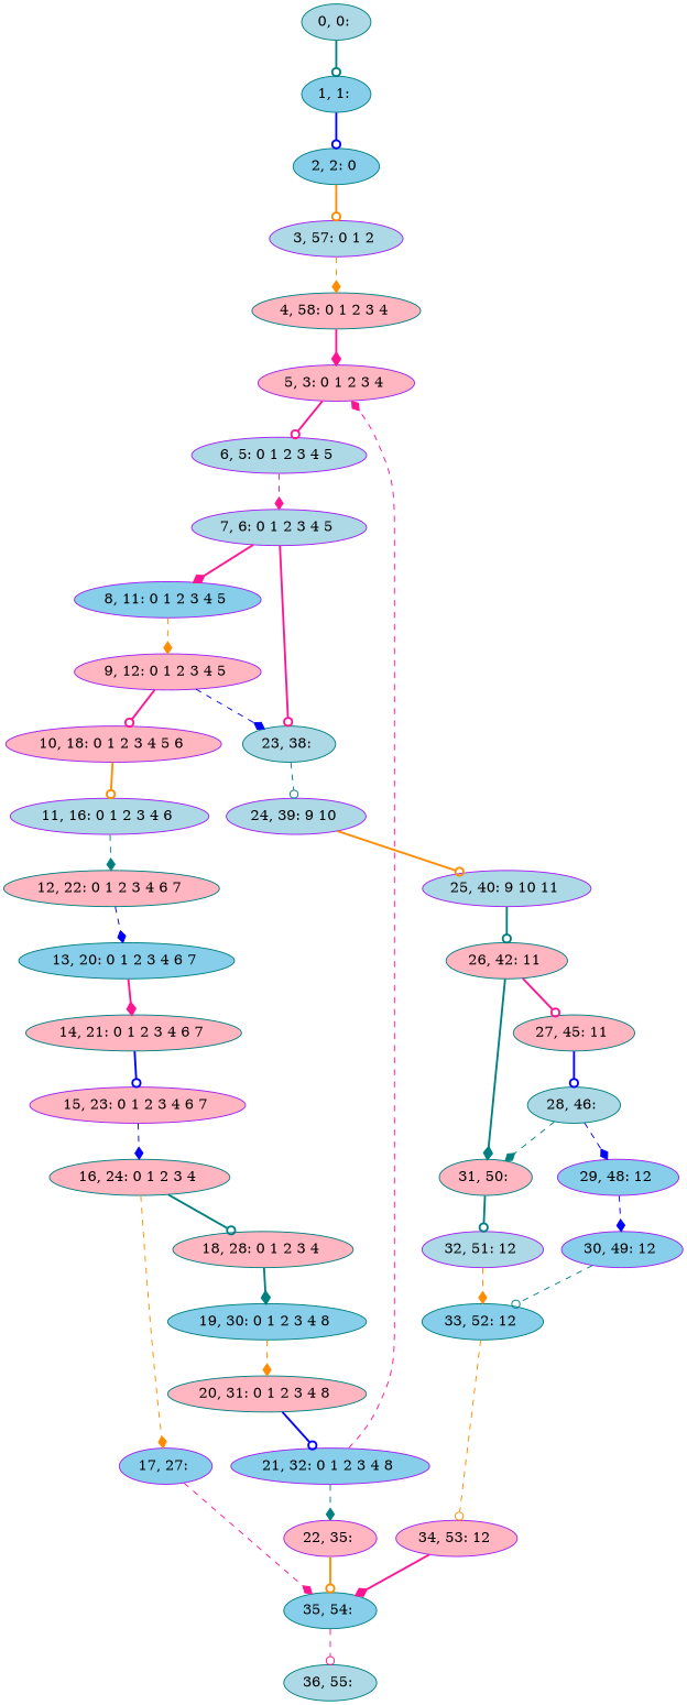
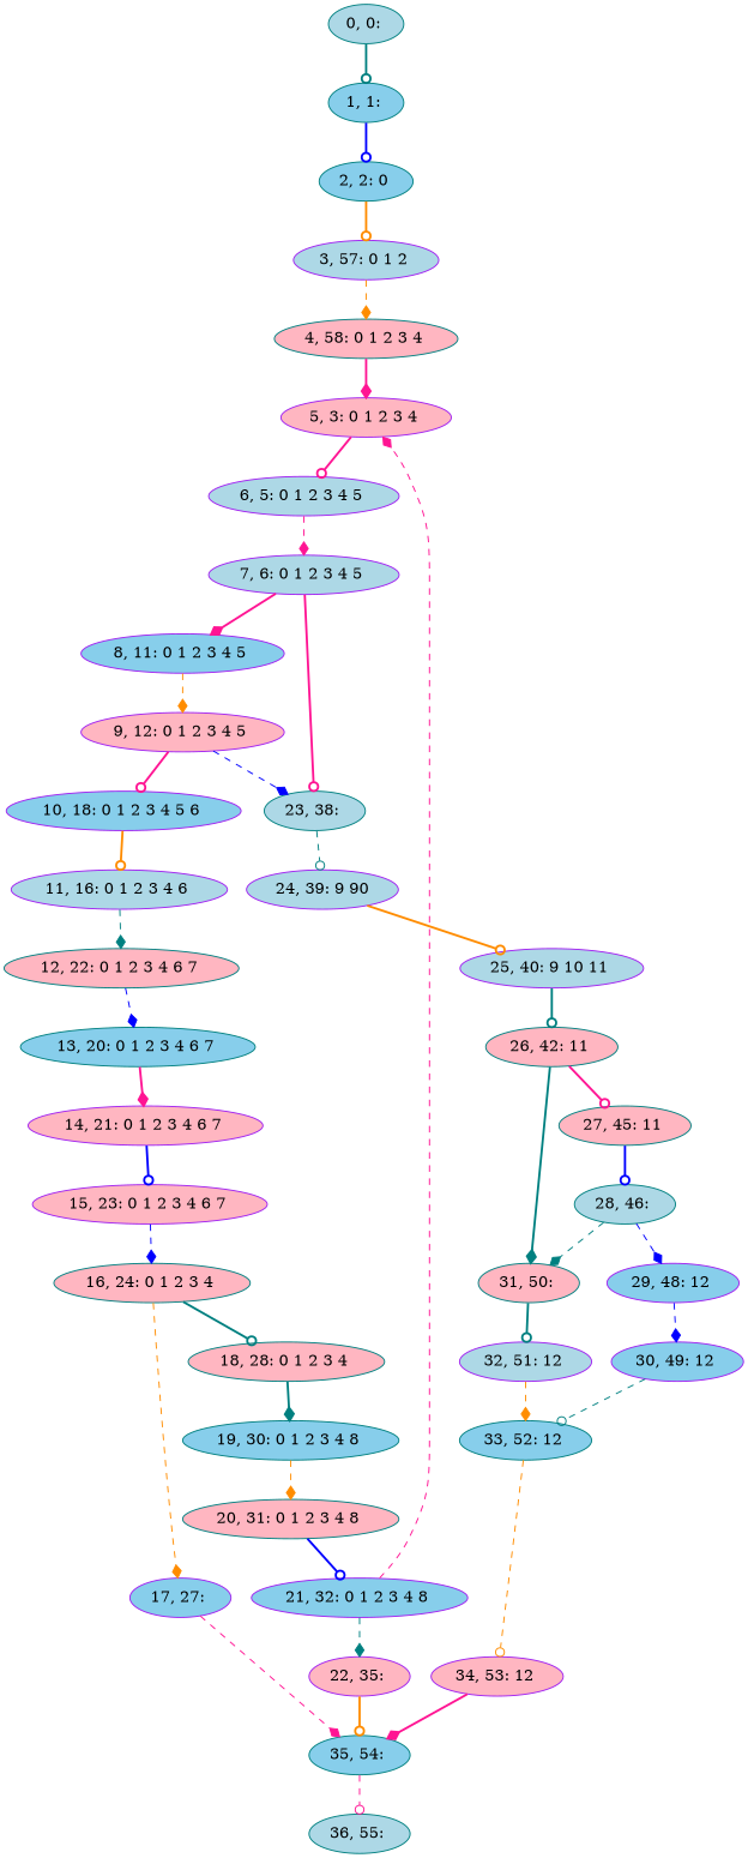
  digraph {
    fontname="DejaVu Serif"
    node [color=teal fillcolor=lightpink fontname="DejaVu Serif" style=filled]
    edge [arrowhead=diamond color=deeppink fontname="DejaVu Serif" style=bold]
    n1 [fillcolor=lightblue label="0, 0: "]
    n2 [fillcolor=skyblue label="1, 1: "]
    n3 [fillcolor=skyblue label="2, 2: 0 "]
    n4 [color=purple fillcolor=lightblue label="3, 57: 0 1 2 "]
    n5 [label="4, 58: 0 1 2 3 4 "]
    n6 [color=purple label="5, 3: 0 1 2 3 4 "]
    n7 [color=purple fillcolor=lightblue label="6, 5: 0 1 2 3 4 5 "]
    n8 [color=purple fillcolor=lightblue label="7, 6: 0 1 2 3 4 5 "]
    n9 [color=purple fillcolor=skyblue label="8, 11: 0 1 2 3 4 5 "]
    n10 [fillcolor=lightblue label="23, 38: "]
    n11 [color=purple label="9, 12: 0 1 2 3 4 5 "]
-   n12 [color=purple fillcolor=lightblue label="24, 39: 9 10 "]
-   n13 [color=purple label="10, 18: 0 1 2 3 4 5 6 "]
+   n12 [color=purple fillcolor=lightblue label="24, 39: 9 90"]
+   n13 [color=purple fillcolor=skyblue label="10, 18: 0 1 2 3 4 5 6 "]
    n14 [color=purple fillcolor=lightblue label="11, 16: 0 1 2 3 4 6 "]
    n15 [label="12, 22: 0 1 2 3 4 6 7 "]
    n16 [fillcolor=skyblue label="13, 20: 0 1 2 3 4 6 7 "]
-   n17 [label="14, 21: 0 1 2 3 4 6 7 "]
+   n17 [color=purple label="14, 21: 0 1 2 3 4 6 7 "]
    n18 [color=purple label="15, 23: 0 1 2 3 4 6 7 "]
    n19 [label="16, 24: 0 1 2 3 4 "]
    n20 [color=purple fillcolor=skyblue label="17, 27: "]
    n21 [label="18, 28: 0 1 2 3 4 "]
    n22 [fillcolor=skyblue label="35, 54: "]
    n23 [fillcolor=skyblue label="19, 30: 0 1 2 3 4 8 "]
    n24 [fillcolor=lightblue label="36, 55: "]
    n25 [label="20, 31: 0 1 2 3 4 8 "]
    n26 [color=purple fillcolor=skyblue label="21, 32: 0 1 2 3 4 8 "]
    n27 [color=purple label="22, 35: "]
    n28 [color=purple fillcolor=lightblue label="25, 40: 9 10 11 "]
    n29 [label="26, 42: 11 "]
    n30 [label="27, 45: 11 "]
    n31 [label="31, 50: "]
    n32 [fillcolor=lightblue label="28, 46: "]
    n33 [color=purple fillcolor=lightblue label="32, 51: 12 "]
    n34 [color=purple fillcolor=skyblue label="29, 48: 12 "]
    n35 [color=purple fillcolor=skyblue label="30, 49: 12 "]
    n36 [fillcolor=skyblue label="33, 52: 12 "]
    n37 [color=purple label="34, 53: 12 "]
    n1 -> n2 [arrowhead=odot color=teal]
    n2 -> n3 [arrowhead=odot color=blue]
    n3 -> n4 [arrowhead=odot color=darkorange]
    n4 -> n5 [color=darkorange style=dashed]
    n5 -> n6
    n6 -> n7 [arrowhead=odot]
    n7 -> n8 [style=dashed]
    n8 -> n9
    n8 -> n10 [arrowhead=odot]
    n9 -> n11 [color=darkorange style=dashed]
    n10 -> n12 [arrowhead=odot color=teal style=dashed]
    n11 -> n10 [color=blue style=dashed]
    n11 -> n13 [arrowhead=odot]
    n12 -> n28 [arrowhead=odot color=darkorange]
    n13 -> n14 [arrowhead=odot color=darkorange]
    n14 -> n15 [color=teal style=dashed]
    n15 -> n16 [color=blue style=dashed]
    n16 -> n17
    n17 -> n18 [arrowhead=odot color=blue]
    n18 -> n19 [color=blue style=dashed]
    n19 -> n20 [color=darkorange style=dashed]
    n19 -> n21 [arrowhead=odot color=teal]
    n20 -> n22 [style=dashed]
    n21 -> n23 [color=teal]
    n22 -> n24 [arrowhead=odot style=dashed]
    n23 -> n25 [color=darkorange style=dashed]
    n25 -> n26 [arrowhead=odot color=blue]
    n26 -> n6 [style=dashed]
    n26 -> n27 [color=teal style=dashed]
    n27 -> n22 [arrowhead=odot color=darkorange]
    n28 -> n29 [arrowhead=odot color=teal]
    n29 -> n30 [arrowhead=odot]
    n29 -> n31 [color=teal]
    n30 -> n32 [arrowhead=odot color=blue]
    n31 -> n33 [arrowhead=odot color=teal]
    n32 -> n31 [color=teal style=dashed]
    n32 -> n34 [color=blue style=dashed]
    n33 -> n36 [color=darkorange style=dashed]
    n34 -> n35 [color=blue style=dashed]
    n35 -> n36 [arrowhead=odot color=teal style=dashed]
    n36 -> n37 [arrowhead=odot color=darkorange style=dashed]
    n37 -> n22
  }
